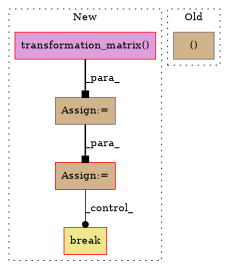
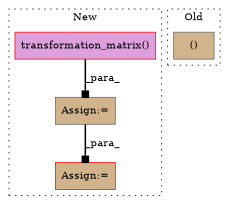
  digraph {
    node [a=68 l=3 shape=box style=filled fillcolor=tan color=red]
    edge [style=bold arrowhead=box]
    n1 [a=75 l="39,13" label="transformation_matrix()" s="5818,5858" fillcolor=plum]
    n2 [label="Assign:=" s=5759 color=gray40]
-   n3 [a=94 l=5 label=break s=6083 fillcolor=khaki]
    n4 [label="Assign:=" s=5901]
    n5 [a=54 l=13 label="()" s=5579 color=gray40]
    subgraph cluster_1 {
      label=New
      style=dotted
      n1
      n2
-     n3
      n4
    }
    subgraph cluster_2 {
      label=Old
      style=dotted
      n5
    }
    n1 -> n2 [label=_para_]
    n2 -> n4 [label=_para_]
-   n4 -> n3 [label=_control_ style=solid arrowhead=dot]
  }
